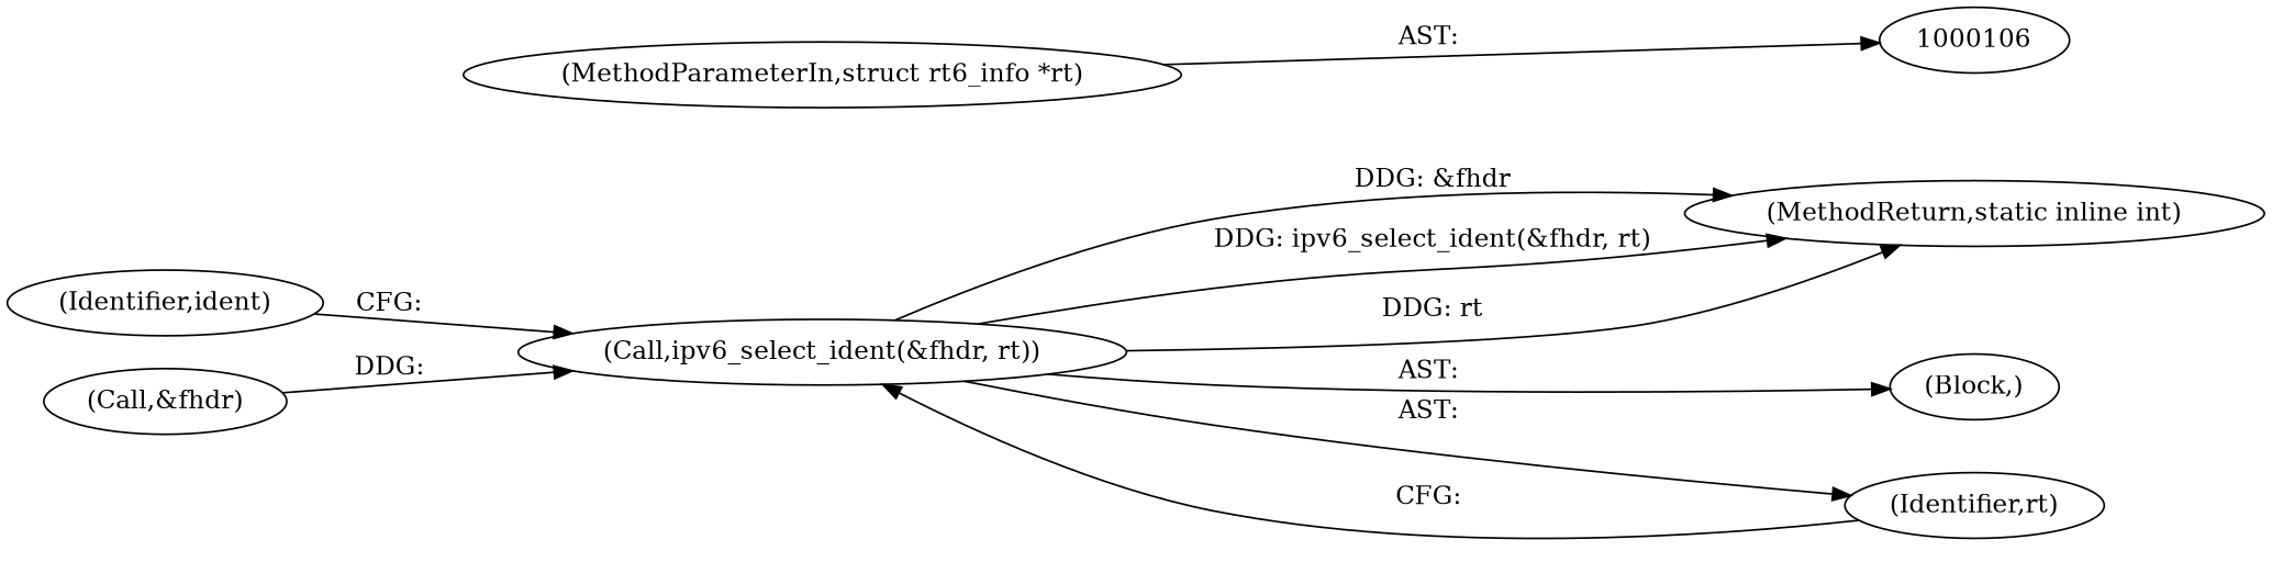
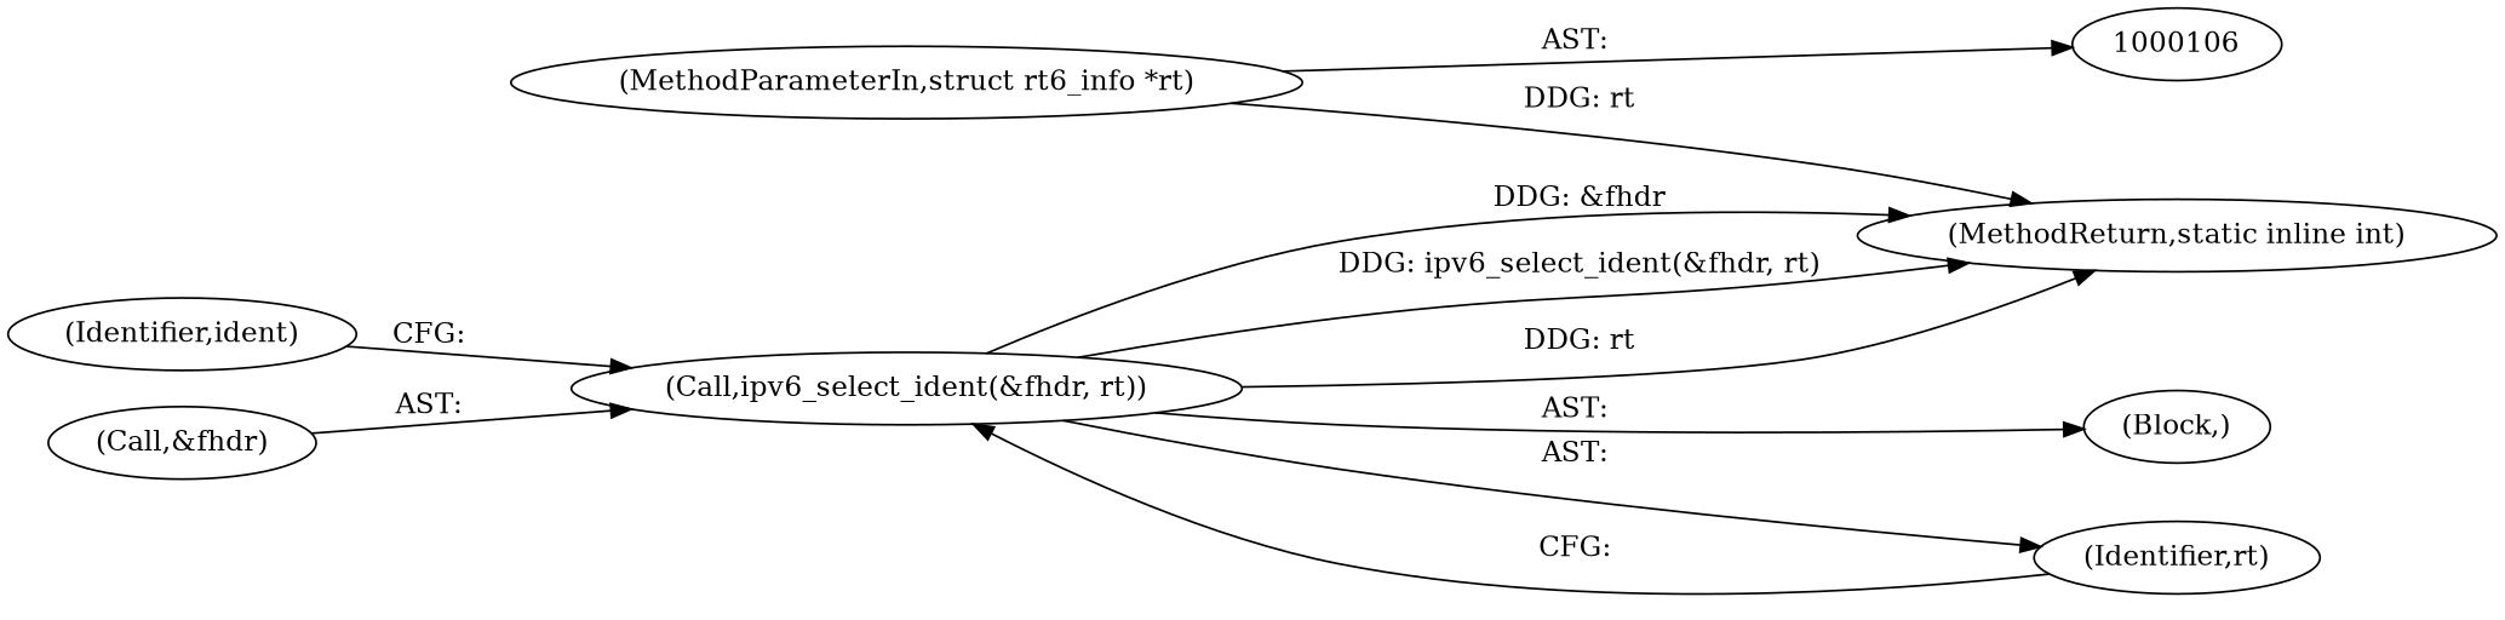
  digraph {
    rankdir=LR
    n1 [label="(MethodParameterIn,struct rt6_info *rt)"]
    n2 [label="(MethodReturn,static inline int)"]
    1000106
    n4 [label="(Call,ipv6_select_ident(&fhdr, rt))"]
    n5 [label="(Block,)"]
    n6 [label="(Identifier,rt)"]
    n7 [label="(Identifier,ident)"]
    n8 [label="(Call,&fhdr)"]
+   n1 -> n2 [label="DDG: rt"]
    n1 -> 1000106 [label="AST: "]
    n4 -> n2 [label="DDG: &fhdr"]
    n4 -> n2 [label="DDG: ipv6_select_ident(&fhdr, rt)"]
    n4 -> n2 [label="DDG: rt"]
    n4 -> n5 [label="AST: "]
    n4 -> n6 [label="AST: "]
    n6 -> n4 [label="CFG: "]
    n7 -> n4 [label="CFG: "]
-   n8 -> n4 [label="DDG: "]
+   n8 -> n4 [label="AST: "]
  }
